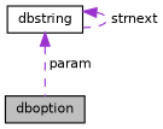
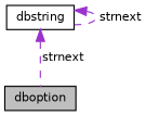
  digraph {
    node [color=black fontname=Helvetica fontsize=10 shape=record style=filled]
    edge [color=darkorchid3 dir=back fontname=Helvetica fontsize=10 labelfontname=Helvetica labelfontsize=10 style=dashed]
    n1 [fillcolor=grey75 fontcolor=black height=0.2 label=dboption width=0.4]
    n2 [fillcolor=white height=0.2 label=dbstring width=0.4]
-   n2 -> n1 [label=" param"]
+   n2 -> n1 [label=" strnext"]
    n2 -> n2 [label=" strnext"]
  }
